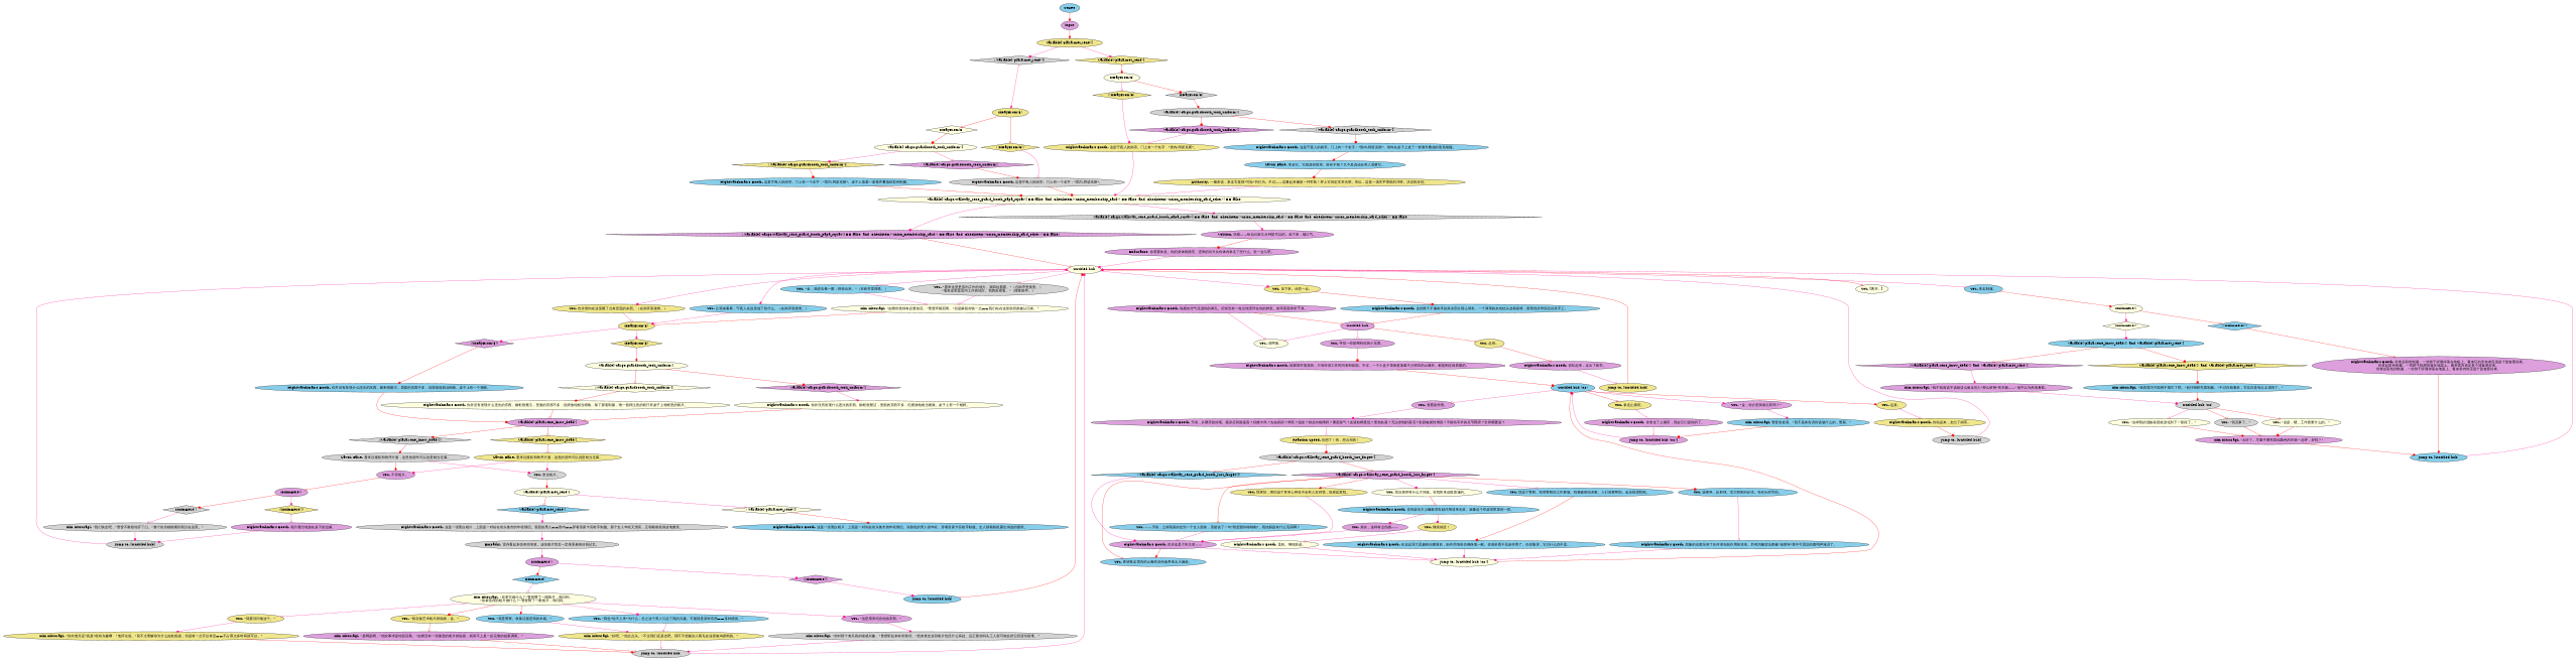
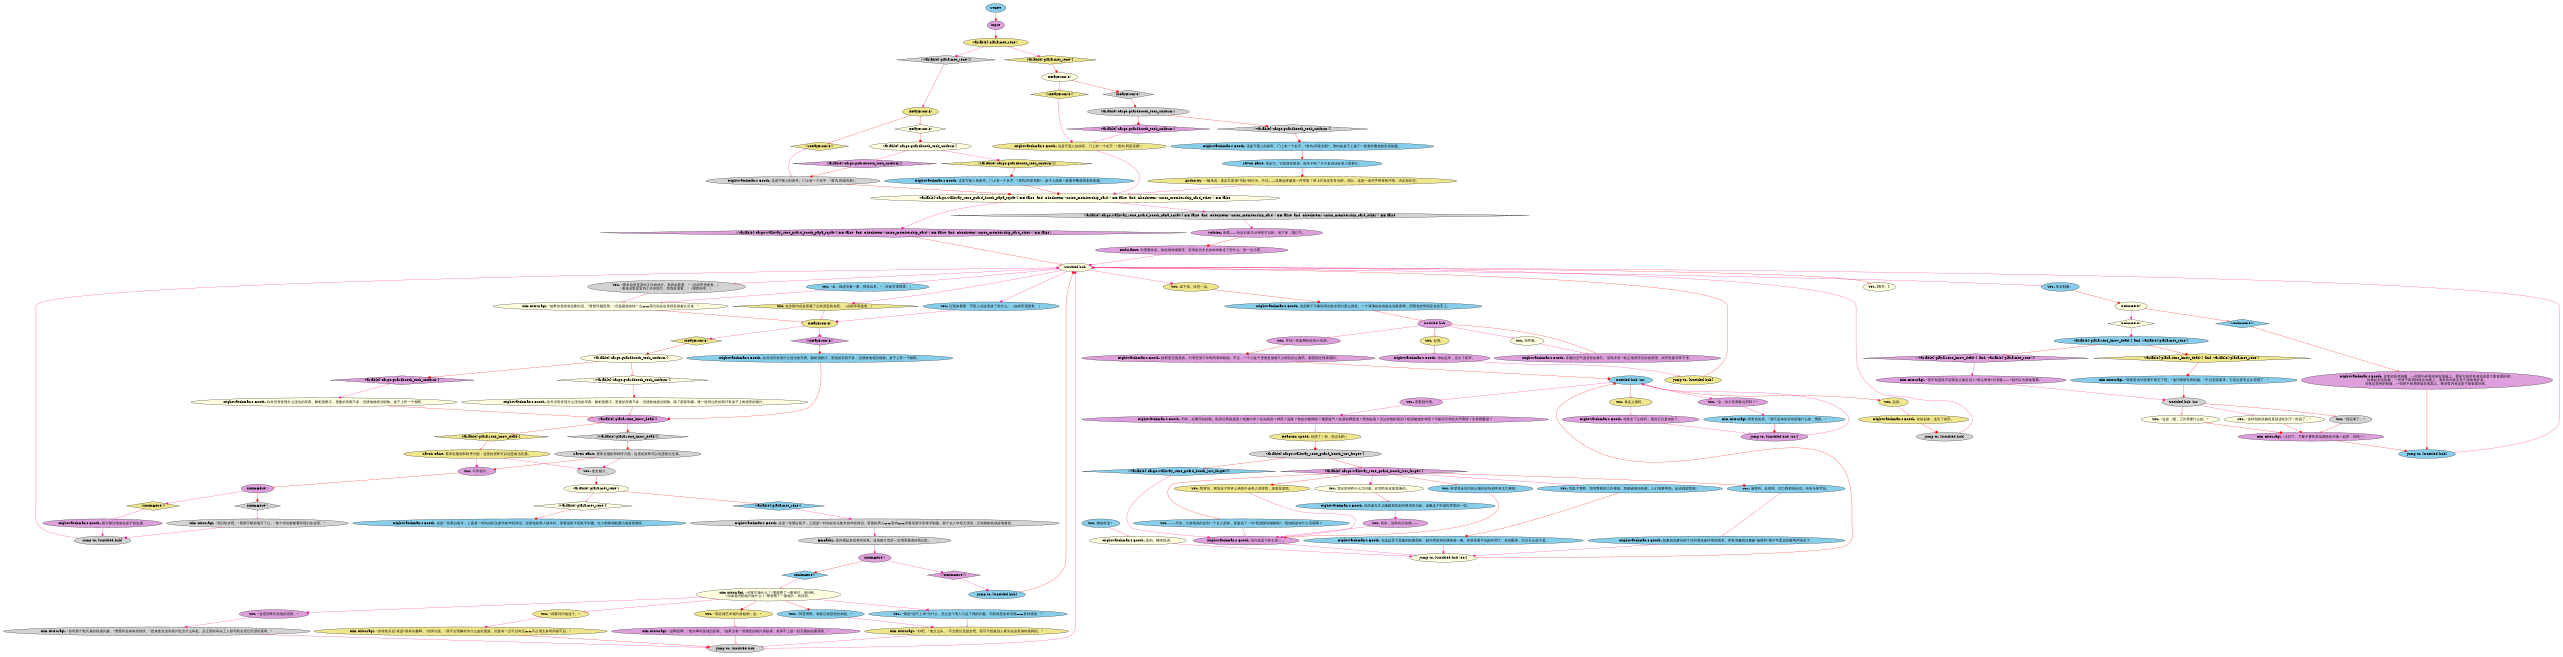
  digraph {
    node [fillcolor=plum style=filled]
    edge [arrowhead=odot color=deeppink]
    n1 [fillcolor=skyblue label=START]
    n2 [label=input]
    n3 [fillcolor=khaki label="Variable[\"plaza.met_rene\"]"]
    n4 [fillcolor=khaki label="Variable[\"plaza.met_rene\"]" shape=diamond]
    n5 [fillcolor=lightgrey label="!(Variable[\"plaza.met_rene\"])" shape=diamond]
    n6 [label="Nightwatchman's Booth: 抽屉里空荡荡的，只有些旧工作时间表和收据。不过，一个小盒子里倒是放着不少便宜的止痛药，都是刚过保质期的。"]
    n7 [fillcolor=skyblue label="Untitled hub (02)"]
    n8 [fillcolor=khaki label="You: 起身。"]
    n9 [fillcolor=khaki label="You: 拿走止痛药。"]
    n10 [label="You: “金，你介意我拿点药吗？”"]
    n11 [label="You: 查看副作用。"]
    n12 [label="Untitled hub"]
    n13 [fillcolor=lightyellow label="You: 深呼吸。"]
    n14 [fillcolor=khaki label="You: 起身。"]
    n15 [label="You: 寻找一些能帮到你的小东西。"]
    n16 [label="Nightwatchman's Booth: 陈腐的空气流进你的鼻孔。但却没有一粒尘埃漂浮在你的肺里。岗亭里面非常干净。"]
    n17 [label="Nightwatchman's Booth: 你站起来，走出了岗亭。"]
    n18 [fillcolor=lightgrey label="Variable[\"cargo.walkway_rene_guard_booth_just_forget\"]"]
    n19 [label="Variable[\"cargo.walkway_rene_guard_booth_just_forget\"]" shape=diamond]
    n20 [fillcolor=skyblue label="!(Variable[\"cargo.walkway_rene_guard_booth_just_forget\"])" shape=diamond]
    n21 [fillcolor=lightyellow label="You: 我没觉得有什么大问题。在我听来这挺普通的。"]
    n22 [fillcolor=skyblue label="You: 我是个警察。我有警察的工作要做。我要破获凶杀案。人们需要帮助。金还指望我呢。"]
    n23 [fillcolor=skyblue label="You: 迪斯科。反射球。活力四射的步伐。布吉乐的节拍。"]
    n24 [fillcolor=skyblue label="You: ……天啦，之前我真的走到一个女人面前，直接说了一句*我想跟你啪啪啪*。我他妈是有什么毛病啊？"]
    n25 [fillcolor=skyblue label="You: 希望拿走雷内的止痛药没给他带来太大麻烦。"]
    n26 [fillcolor=khaki label="You: 我害怕，害怕这个世界上再也不会有人支持我，或者是爱我。"]
    n27 [label="Nightwatchman's Booth: 也许这是个坏主意……"]
    n28 [fillcolor=skyblue label="Nightwatchman's Booth: 你的虚无主义幽默宣告副作用清单无效。就像这个空虚世界里的一切。"]
    n29 [fillcolor=skyblue label="Nightwatchman's Booth: 在这起罪大恶极的凶案面前，副作用清单仿佛侏儒一般。你甚至看不见副作用了。在你眼里，它们什么也不是。"]
    n30 [fillcolor=skyblue label="Nightwatchman's Booth: 想象的光辉压倒了任何潜在副作用的清单。所有消极想法都被*迪斯科*那不可思议的轰鸣声淹没了。"]
    n31 [fillcolor=lightyellow label="Jump to: [Untitled hub (02)]"]
    n32 [fillcolor=lightgrey label="Jump to: [Untitled hub]"]
    n33 [fillcolor=lightyellow label="Untitled hub"]
    n34 [fillcolor=khaki label="You: 坐下来。休息一会。"]
-   n35 [fillcolor=khaki label="You: 也许雷内在这里藏了点有意思的东西。（在岗亭里搜查。）"]
+   n35 [fillcolor=khaki label="You: 也许雷内在这里藏了点有意思的东西。（在岗亭里搜查。）" shape=diamond]
    n36 [fillcolor=lightyellow label="You: [离开。]"]
    n37 [fillcolor=skyblue label="You: “金，我进去看一眼，很快出来。”（在岗亭里搜查。）"]
    n38 [fillcolor=skyblue label="You: 让我来看看，守夜人在这里放了些什么。（在岗亭里搜查。）"]
    n39 [fillcolor=lightgrey label="You: “看来这里是雷内工作的地方。我四处看看。”（在岗亭里搜查。）\n“看来这里是雷内工作的地方。我四处看看。”（搜查岗亭。）"]
    n40 [fillcolor=skyblue label="You: 拿走制服。"]
    n41 [fillcolor=skyblue label="Nightwatchman's Booth: 你并没有发现什么违法的东西。橱柜很整洁，里面的东西不多，但摆放地相当细致。桌子上有一个相框。"]
    n42 [label="Variable[\"plaza.rene_know_dead\"]"]
    n43 [fillcolor=khaki label="Variable[\"plaza.rene_know_dead\"]" shape=diamond]
    n44 [fillcolor=lightgrey label="!(Variable[\"plaza.rene_know_dead\"])" shape=diamond]
    n45 [label="You: “这是用来纪念他的东西。”"]
    n46 [fillcolor=lightgrey label="Kim Kitsuragi: “你对那个老兵真的很感兴趣，”警督听起来有些惊讶。“想来拿走这张相片也没什么坏处。反正那些码头工人很可能会把它扔进垃圾堆。”"]
    n47 [fillcolor=lightgrey label="Jump to: [Untitled hub]"]
    n48 [fillcolor=skyblue label="Nightwatchman's Booth: 这是守夜人的岗亭。门上有一个名字：*雷内·阿诺克斯*。桌子上放着一套整齐叠放的彩色制服。"]
    n49 [fillcolor=lightyellow label="Variable[\"cargo.walkway_rene_guard_booth_papa_squat\"] == false  and  CheckItem(\"union_membership_card\") == false  and  CheckItem(\"union_membership_card_other\") == false"]
    n50 [fillcolor=lightgrey label="Variable[\"cargo.walkway_rene_guard_booth_papa_squat\"] == false  and  CheckItem(\"union_membership_card\") == false  and  CheckItem(\"union_membership_card_other\") == false" shape=diamond]
    n51 [label="!(Variable[\"cargo.walkway_rene_guard_booth_papa_squat\"] == false  and  CheckItem(\"union_membership_card\") == false  and  CheckItem(\"union_membership_card_other\") == false)" shape=diamond]
    n52 [fillcolor=lightyellow label="Variable[\"plaza.met_rene\"]"]
    n53 [fillcolor=skyblue label="Variable[\"plaza.met_rene\"]" shape=diamond]
    n54 [fillcolor=lightyellow label="!(Variable[\"plaza.met_rene\"])" shape=diamond]
    n55 [fillcolor=lightgrey label="Nightwatchman's Booth: 这是一张黑白相片，上面是一对站在街头集市的年轻情侣。里面的男人——雷内——穿着皇家卡宾枪手制服。那个女人年轻又漂亮，正朝着相机俏皮地微笑。"]
    n56 [fillcolor=skyblue label="Nightwatchman's Booth: 这是一张黑白相片，上面是一对站在街头集市的年轻情侣。深肤色的男人很年轻，穿着皇家卡宾枪手制服。女人朝着相机露出俏皮的微笑。"]
    n57 [fillcolor=lightgrey label="Empathy: 雷内看起来也有些笑意。这张相片背后一定维系着美好的记忆。"]
    n58 [label="IsKimHere()"]
    n59 [fillcolor=skyblue label="IsKimHere()" shape=diamond]
    n60 [label="!(IsKimHere())" shape=diamond]
    n61 [label="Nightwatchman's Booth: 天啦，从哪开始好呢。痴呆症风险提高？轻微中风？先知疾病？猝死？脱发？勃起功能障碍？重度胀气？血液粘稠度低？黑色粘液？无法控制的落泪？歌剧敏感性增强？不能动手术的关节障碍？全脊椎萎缩？"]
    n62 [fillcolor=khaki label="Reaction Speed: 别想了！快，想点别的！"]
    n63 [fillcolor=lightyellow label="IsDayFrom(5)"]
    n64 [fillcolor=lightgrey label="IsDayFrom(5)" shape=diamond]
    n65 [fillcolor=khaki label="!(IsDayFrom(5))" shape=diamond]
    n66 [fillcolor=lightgrey label="Variable[\"cargo.guardbooth_took_uniform\"]"]
    n67 [fillcolor=khaki label="Nightwatchman's Booth: 这是守夜人的岗亭。门上有一个名字：*雷内·阿诺克斯*。"]
    n68 [label="Variable[\"cargo.guardbooth_took_uniform\"]" shape=diamond]
    n69 [fillcolor=lightgrey label="!(Variable[\"cargo.guardbooth_took_uniform\"])" shape=diamond]
    n70 [fillcolor=lightgrey label="Untitled hub (02)"]
    n71 [fillcolor=lightyellow label="You: “这样我的混账程度就进化到下一阶段了。”"]
    n72 [fillcolor=lightgrey label="You: “我完事了。”"]
    n73 [fillcolor=lightyellow label="You: “这是，嗯，工作需要什么的。”"]
    n74 [label="Kim Kitsuragi: “太好了。尽量不要和类似颜色的衣物一起穿，好吗？”"]
    n75 [fillcolor=khaki label="Jump to: [Untitled hub]"]
    n76 [fillcolor=skyblue label="Kim Kitsuragi: 警督耸耸肩。“我不是来告诉你该做什么的，警探。”"]
    n77 [label="Jump to: [Untitled hub (02)]"]
    n78 [fillcolor=khaki label="IsDayFrom(5)"]
    n79 [fillcolor=lightyellow label="IsDayFrom(5)" shape=diamond]
    n80 [fillcolor=khaki label="!(IsDayFrom(5))" shape=diamond]
    n81 [fillcolor=lightyellow label="Variable[\"cargo.guardbooth_took_uniform\"]"]
    n82 [fillcolor=lightgrey label="Nightwatchman's Booth: 这是守夜人的岗亭。门上有一个名字：*雷内·阿诺克斯*。"]
    n83 [label="Variable[\"cargo.guardbooth_took_uniform\"]" shape=diamond]
    n84 [fillcolor=khaki label="!(Variable[\"cargo.guardbooth_took_uniform\"])" shape=diamond]
    n85 [fillcolor=lightgrey label="Savoir Faire: 看来在规矩和秩序方面，这里的居民可以说是相当迂腐。"]
    n86 [label="You: 不管相片。"]
    n87 [fillcolor=lightgrey label="You: 拿走相片。"]
    n88 [label="IsKimHere()"]
    n89 [fillcolor=khaki label="Savoir Faire: 看来在规矩和秩序方面，这里的居民可以说是相当迂腐。"]
    n90 [fillcolor=skyblue label="Nightwatchman's Booth: 这把椅子不像岗亭的其余部分那么简朴。一个薄薄的灰色枕头连着座椅，用黑色丝带固定在扶手上。"]
    n91 [fillcolor=khaki label="Nightwatchman's Booth: 你站起来，走出了岗亭。"]
    n92 [fillcolor=lightgrey label="Jump to: [Untitled hub]"]
-   n93 [fillcolor=khaki label="You: 继续前进！"]
+   n93 [fillcolor=skyblue label="You: 继续前进！"]
    n94 [label="You: 其实，这样有点伤感……"]
    n95 [fillcolor=skyblue label="Nightwatchman's Booth: 这是守夜人的岗亭。门上有一个名字：*雷内·阿诺克斯*。雷内在桌子上放了一套整齐叠放的彩色制服。"]
    n96 [fillcolor=skyblue label="Savoir Faire: 拿走它。它就放在那里。谁在乎呢？又不是说还会有人需要它。"]
    n97 [fillcolor=khaki label="Authority: 一般来说，拿走它是很*可耻*的行为。不过……这看起来像是一件军装！穿上它肯定非常光荣。所以，这是一场关乎荣誉的冲突。决定权在你。"]
    n98 [fillcolor=lightyellow label="Nightwatchman's Booth: 你并没有发现什么违法的东西。橱柜很整洁，里面的东西不多，但摆放地相当细致。除了那套制服，唯一值得注意的就只有桌子上相框里的相片。"]
    n99 [label="Nightwatchman's Booth: 你拿起彩色制服，一些饼干碎屑掉落在地板上。看来它的所有者应该是个甜食爱好者。\n你拿起彩色制服，一些饼干碎屑掉落在地面上。看来雷内肯定是个甜食爱好者。\n你拿起彩色的制服，一些饼干碎屑掉落在地面上。看来雷内肯定是个甜食爱好者。"]
    n100 [fillcolor=skyblue label="Jump to: [Untitled hub]"]
    n101 [fillcolor=khaki label="You: “我要问问他这个。”"]
    n102 [fillcolor=khaki label="Kim Kitsuragi: “你对老兵还*真是*很有兴趣啊，”他评论道。“我不太理解你为什么如此痴迷，但是有一点可以肯定——不占用太多时间就可以。”"]
    n103 [label="Volition: 听着……给自己留几分钟是可以的。坐下来，喘口气。"]
    n104 [label="Endurance: 你需要休息。你的身体很痛苦。进来的功夫从你体内拿走了些什么。坐一会儿吧。"]
    n105 [fillcolor=khaki label="IsDayFrom(5)"]
    n106 [fillcolor=khaki label="IsDayFrom(5)" shape=diamond]
    n107 [label="!(IsDayFrom(5))" shape=diamond]
    n108 [fillcolor=skyblue label="Variable[\"plaza.rene_know_dead\"]  and  Variable[\"plaza.met_rene\"]"]
    n109 [fillcolor=khaki label="Variable[\"plaza.rene_know_dead\"]  and  Variable[\"plaza.met_rene\"]" shape=diamond]
    n110 [label="!(Variable[\"plaza.rene_know_dead\"]  and  Variable[\"plaza.met_rene\"])" shape=diamond]
    n111 [fillcolor=skyblue label="Kim Kitsuragi: “我猜雷内可能用不着它了吧。”他仔细研究着制服。“不过在我看来，它实在是有点太花哨了。”"]
    n112 [label="Kim Kitsuragi: “我不知道该不该就这么偷走别人*那么鲜艳*的衣服……”他不以为然地看着。"]
    n113 [fillcolor=lightyellow label="Variable[\"cargo.guardbooth_took_uniform\"]"]
    n114 [label="Variable[\"cargo.guardbooth_took_uniform\"]" shape=diamond]
    n115 [fillcolor=lightyellow label="!(Variable[\"cargo.guardbooth_took_uniform\"])" shape=diamond]
    n116 [label="Nightwatchman's Booth: 你拿走了止痛药，现在它们是你的了。"]
    n117 [fillcolor=lightyellow label="Nightwatchman's Booth: 是的。继续前进。"]
    n118 [fillcolor=lightgrey label="IsKimHere()" shape=diamond]
    n119 [fillcolor=khaki label="!(IsKimHere())" shape=diamond]
    n120 [fillcolor=lightgrey label="Kim Kitsuragi: “我们快走吧，”警督不耐烦地开了口。“整个街坊都能看到我们在这里。”"]
    n121 [label="Nightwatchman's Booth: 相片整洁地放在桌子的边缘。"]
    n122 [fillcolor=lightyellow label="Kim Kitsuragi: “你拿它做什么？”警督瞥了一眼相片，询问到。\n“你拿雷内的相片做什么？”警督瞥了一眼相片，询问到。"]
    n123 [fillcolor=skyblue label="Jump to: [Untitled hub]"]
    n124 [fillcolor=khaki label="You: “我在做艺术相片拼贴画，金。”"]
    n125 [fillcolor=skyblue label="You: “我是警察。收集证据是我的本能。”"]
    n126 [fillcolor=skyblue label="You: “我也*说不上来*为什么，总之这个男人引起了我的兴趣。可能就是某种东西——某种感觉。”"]
    n127 [label="Kim Kitsuragi: “是啊是啊，”他实事求是地回应着。“如果没有一张随意的相片拼贴画，就算不上是一起完整的凶案调查。”"]
    n128 [fillcolor=khaki label="Kim Kitsuragi: “好吧。”他点点头。“不过我们还是走吧。我可不想被别人看见在这里偷鸡摸狗的。”"]
    n129 [fillcolor=lightyellow label="Kim Kitsuragi: “如果你觉得有必要的话。”警督环顾四周。“但是麻烦你快一点——我们站在这里很容易被认出来。”"]
    n130 [fillcolor=lightyellow label="IsKimHere()"]
    n131 [fillcolor=lightyellow label="IsKimHere()" shape=diamond]
    n132 [fillcolor=skyblue label="!(IsKimHere())" shape=diamond]
    n133 [fillcolor=lightyellow label="Nightwatchman's Booth: 你并没有发现什么违法的东西。橱柜很整洁，里面的东西不多，但摆放地相当细致。桌子上有一个相框。"]
    n1 -> n2 [arrowhead=diamond color=red]
    n2 -> n3 [arrowhead=diamond color=red]
    n3 -> n4 [arrowhead=diamond]
    n3 -> n5 [arrowhead=box]
    n4 -> n63 [arrowhead=diamond color=red]
    n5 -> n78 [arrowhead=diamond]
    n6 -> n7 [arrowhead=box color=red]
    n7 -> n8 [arrowhead=diamond color=red]
    n7 -> n9 [color=red]
    n7 -> n10 [arrowhead=diamond]
    n7 -> n11
    n8 -> n91
    n9 -> n116
    n10 -> n76 [arrowhead=diamond]
    n11 -> n61 [arrowhead=box]
    n12 -> n13
    n12 -> n14 [color=red]
    n12 -> n15
-   n16 -> n13
+   n13 -> n16
    n14 -> n17 [color=red]
    n15 -> n6 [arrowhead=box color=red]
    n16 -> n12 [color=red]
    n17 -> n75
    n18 -> n19 [color=red]
    n18 -> n20 [color=red]
    n19 -> n21 [arrowhead=box]
    n19 -> n22
    n19 -> n23 [arrowhead=box color=red]
    n19 -> n24 [color=red]
    n19 -> n25 [color=red]
    n19 -> n26 [arrowhead=diamond color=red]
    n20 -> n27 [arrowhead=box]
    n21 -> n28 [color=red]
    n22 -> n29 [arrowhead=box color=red]
    n23 -> n30
    n24 -> n27
-   n27 -> n25 [arrowhead=diamond color=red]
+   n25 -> n27 [arrowhead=diamond color=red]
    n26 -> n27 [arrowhead=diamond]
    n27 -> n31
-   n28 -> n93 [arrowhead=box]
    n28 -> n94 [arrowhead=box]
    n29 -> n31 [arrowhead=diamond]
    n30 -> n31 [arrowhead=diamond]
    n31 -> n7 [arrowhead=box color=red]
    n32 -> n33 [arrowhead=box]
    n33 -> n34 [arrowhead=box]
    n33 -> n35 [arrowhead=box]
    n33 -> n36 [color=red]
    n33 -> n37
    n33 -> n38 [arrowhead=diamond]
    n33 -> n39
    n33 -> n40
    n34 -> n90 [arrowhead=box color=red]
    n35 -> n105
    n37 -> n129
    n38 -> n105 [arrowhead=box]
    n39 -> n129
    n40 -> n130 [arrowhead=diamond color=red]
    n41 -> n42 [arrowhead=box color=red]
    n42 -> n43 [color=red]
    n42 -> n44 [arrowhead=diamond color=red]
    n43 -> n89 [color=red]
    n44 -> n85 [arrowhead=diamond color=red]
    n45 -> n46 [arrowhead=diamond]
    n46 -> n47 [arrowhead=diamond]
    n47 -> n33 [arrowhead=box]
    n48 -> n49 [arrowhead=box color=red]
    n49 -> n50 [arrowhead=diamond]
    n49 -> n51 [arrowhead=box]
    n50 -> n103 [arrowhead=diamond]
    n51 -> n33 [color=red]
    n52 -> n53 [color=red]
    n52 -> n54
    n53 -> n55 [arrowhead=diamond]
    n54 -> n56 [arrowhead=diamond color=red]
    n55 -> n57 [arrowhead=diamond]
    n57 -> n58 [arrowhead=diamond]
    n58 -> n59 [arrowhead=diamond color=red]
    n58 -> n60 [arrowhead=box]
    n59 -> n122
    n60 -> n123 [arrowhead=box]
    n61 -> n62
    n62 -> n18 [arrowhead=box color=red]
    n63 -> n64 [arrowhead=box color=red]
    n63 -> n65
    n64 -> n66 [arrowhead=diamond color=red]
    n65 -> n67 [arrowhead=box]
    n66 -> n68 [arrowhead=box color=red]
    n66 -> n69 [arrowhead=diamond color=red]
    n67 -> n49 [arrowhead=diamond]
    n68 -> n67
    n69 -> n95 [arrowhead=box color=red]
    n70 -> n71
    n70 -> n72 [color=red]
    n70 -> n73 [color=red]
    n71 -> n74 [arrowhead=diamond color=red]
    n72 -> n74 [color=red]
    n73 -> n74 [arrowhead=box color=red]
    n74 -> n100 [arrowhead=diamond color=red]
    n75 -> n33 [arrowhead=diamond color=red]
    n76 -> n77 [arrowhead=box color=red]
    n77 -> n7 [arrowhead=diamond]
    n78 -> n79 [color=red]
    n78 -> n80 [color=red]
    n79 -> n81 [arrowhead=box color=red]
    n80 -> n82
    n81 -> n83
    n81 -> n84 [arrowhead=box]
    n82 -> n49 [arrowhead=box color=red]
    n83 -> n82 [arrowhead=diamond color=red]
    n84 -> n48 [arrowhead=box color=red]
    n85 -> n86 [arrowhead=diamond color=red]
    n85 -> n87 [arrowhead=box]
    n86 -> n88 [color=red]
    n87 -> n52 [arrowhead=diamond color=red]
    n88 -> n118 [arrowhead=diamond color=red]
    n88 -> n119 [arrowhead=diamond]
    n89 -> n86 [arrowhead=box]
    n89 -> n87 [arrowhead=diamond]
    n90 -> n12 [color=red]
    n91 -> n92 [arrowhead=box color=red]
    n92 -> n33 [arrowhead=diamond]
    n93 -> n117
    n94 -> n27 [arrowhead=diamond]
    n95 -> n96 [arrowhead=diamond color=red]
    n96 -> n97 [arrowhead=box color=red]
    n97 -> n49
    n98 -> n42 [color=red]
    n99 -> n100 [arrowhead=diamond color=red]
    n100 -> n33
    n101 -> n102 [arrowhead=diamond]
    n102 -> n47 [arrowhead=diamond color=red]
    n103 -> n104 [arrowhead=box color=red]
    n104 -> n33 [arrowhead=box]
    n105 -> n106 [arrowhead=diamond]
    n105 -> n107 [arrowhead=box]
    n106 -> n113 [arrowhead=diamond color=red]
    n107 -> n41 [arrowhead=diamond color=red]
    n108 -> n109 [arrowhead=box color=red]
    n108 -> n110 [color=red]
    n109 -> n111 [arrowhead=box color=red]
    n110 -> n112 [arrowhead=diamond]
    n111 -> n70 [arrowhead=diamond color=red]
    n112 -> n70 [arrowhead=box]
    n113 -> n114 [arrowhead=box color=red]
    n113 -> n115 [color=red]
    n114 -> n133 [arrowhead=diamond]
    n115 -> n98 [arrowhead=diamond color=red]
    n116 -> n77
    n117 -> n31 [arrowhead=diamond]
    n118 -> n120
    n119 -> n121
    n120 -> n32 [arrowhead=box]
    n121 -> n32 [arrowhead=diamond]
    n122 -> n45 [arrowhead=box]
    n122 -> n101
    n122 -> n124 [arrowhead=box color=red]
    n122 -> n125 [arrowhead=diamond color=red]
    n122 -> n126 [arrowhead=box]
    n123 -> n33 [arrowhead=box color=red]
    n124 -> n127 [color=red]
-   n125 -> n128 [arrowhead=diamond]
+   n125 -> n128 [arrowhead=box]
    n126 -> n128
    n127 -> n47 [color=red]
    n128 -> n47
    n129 -> n105 [color=red]
    n130 -> n131 [arrowhead=diamond]
    n130 -> n132 [color=red]
    n131 -> n108 [arrowhead=box]
    n132 -> n99 [color=red]
    n133 -> n42 [color=red]
  }
